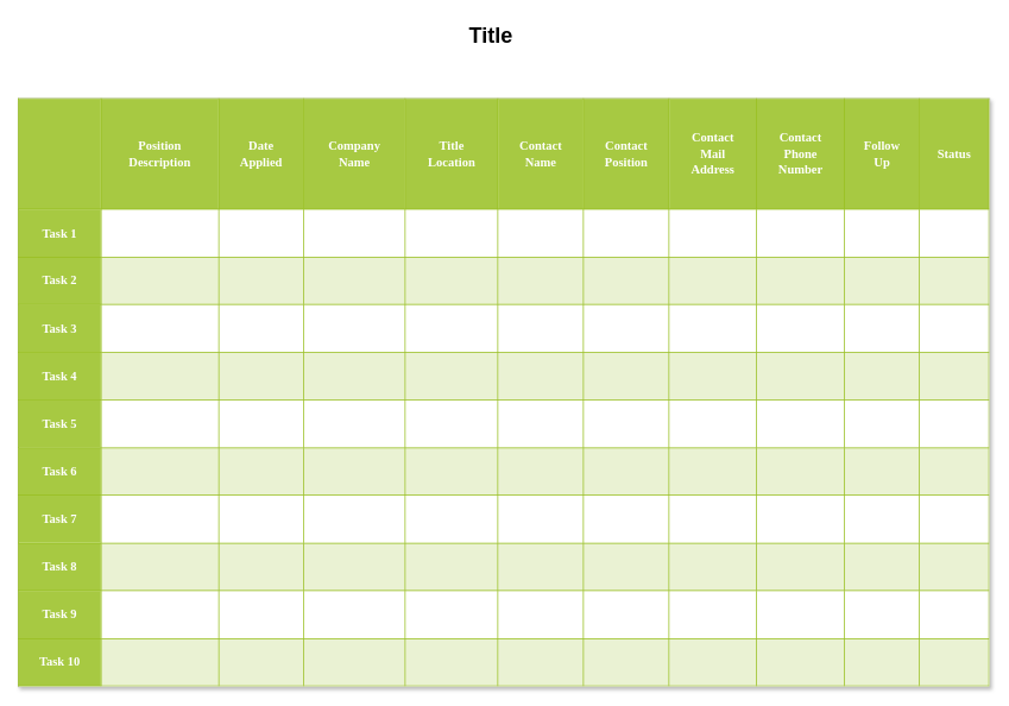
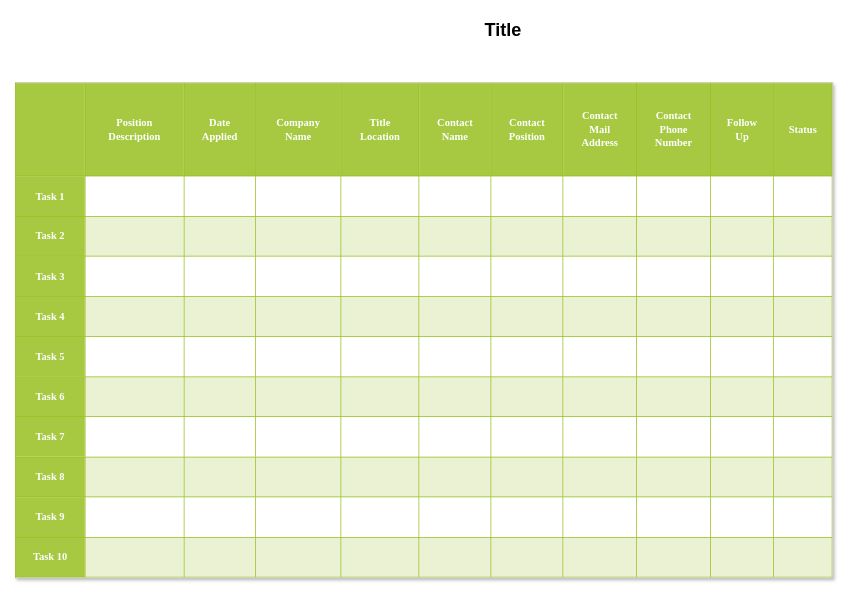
  <mxCell id="0" style=";html=1;" />
  <mxCell id="1" style=";html=1;" parent="0" />
  <mxCell id="2" value="&lt;table border=&quot;1&quot; width=&quot;100%&quot; cellpadding=&quot;4&quot; style=&quot;width: 100% ; height: 100% ; border-collapse: collapse&quot;&gt;&lt;tbody&gt;&lt;tr style=&quot;background-color: #a7c942 ; color: #ffffff ; border: 1px solid #98bf21&quot;&gt;&lt;th&gt;&lt;font face=&quot;Tahoma&quot;&gt;&lt;br&gt;&lt;/font&gt;&lt;/th&gt;&lt;th&gt;&lt;font face=&quot;Tahoma&quot;&gt;Position &lt;br&gt;Description&lt;/font&gt;&lt;/th&gt;&lt;td&gt;&lt;font face=&quot;Tahoma&quot;&gt;&lt;b&gt;Date&lt;br&gt;Applied&lt;/b&gt;&lt;/font&gt;&lt;/td&gt;&lt;th&gt;&lt;font face=&quot;Tahoma&quot;&gt;Company&lt;br&gt;Name&lt;/font&gt;&lt;/th&gt;&lt;th&gt;&lt;font face=&quot;Tahoma&quot;&gt;Title&lt;br&gt;Location&lt;/font&gt;&lt;/th&gt;&lt;th&gt;&lt;font face=&quot;Tahoma&quot;&gt;Contact&lt;br&gt;Name&lt;/font&gt;&lt;/th&gt;&lt;td&gt;&lt;font face=&quot;Tahoma&quot;&gt;&lt;b&gt;Contact&lt;br&gt;Position&lt;/b&gt;&lt;/font&gt;&lt;/td&gt;&lt;td&gt;&lt;font face=&quot;Tahoma&quot;&gt;&lt;b&gt;Contact&lt;br&gt;Mail&lt;br&gt;Address&lt;/b&gt;&lt;/font&gt;&lt;/td&gt;&lt;td&gt;&lt;font face=&quot;Tahoma&quot;&gt;&lt;b&gt;Contact&lt;br&gt;Phone&lt;br&gt;Number&lt;/b&gt;&lt;/font&gt;&lt;/td&gt;&lt;th&gt;&lt;font face=&quot;Tahoma&quot;&gt;Follow&lt;br&gt;Up&lt;/font&gt;&lt;/th&gt;&lt;td&gt;&lt;font face=&quot;Tahoma&quot;&gt;&lt;b&gt;Status&lt;/b&gt;&lt;/font&gt;&lt;/td&gt;&lt;/tr&gt;&lt;tr style=&quot;border: 1px solid #98bf21&quot;&gt;&lt;td style=&quot;background-color: #a7c942 ; color: #ffffff ; border: 1px solid #98bf21&quot;&gt;&lt;font face=&quot;Tahoma&quot;&gt;&lt;b&gt;Task 1&lt;/b&gt;&lt;/font&gt;&lt;/td&gt;&lt;td&gt;&lt;/td&gt;&lt;td&gt;&lt;font face=&quot;Tahoma&quot;&gt;&lt;b&gt;&lt;br&gt;&lt;/b&gt;&lt;/font&gt;&lt;/td&gt;&lt;td&gt;&lt;/td&gt;&lt;td&gt;&lt;font face=&quot;Tahoma&quot;&gt;&lt;b&gt;&lt;br&gt;&lt;/b&gt;&lt;/font&gt;&lt;/td&gt;&lt;td&gt;&lt;font face=&quot;Tahoma&quot;&gt;&lt;b&gt;&lt;br&gt;&lt;/b&gt;&lt;/font&gt;&lt;/td&gt;&lt;td&gt;&lt;font face=&quot;Tahoma&quot;&gt;&lt;b&gt;&lt;br&gt;&lt;/b&gt;&lt;/font&gt;&lt;/td&gt;&lt;td&gt;&lt;font face=&quot;Tahoma&quot;&gt;&lt;b&gt;&lt;br&gt;&lt;/b&gt;&lt;/font&gt;&lt;/td&gt;&lt;td&gt;&lt;font face=&quot;Tahoma&quot;&gt;&lt;b&gt;&lt;br&gt;&lt;/b&gt;&lt;/font&gt;&lt;/td&gt;&lt;td&gt;&lt;font face=&quot;Tahoma&quot;&gt;&lt;b&gt;&lt;br&gt;&lt;/b&gt;&lt;/font&gt;&lt;/td&gt;&lt;td&gt;&lt;font face=&quot;Tahoma&quot;&gt;&lt;b&gt;&lt;br&gt;&lt;/b&gt;&lt;/font&gt;&lt;/td&gt;&lt;/tr&gt;&lt;tr style=&quot;background-color: #eaf2d3 ; border: 1px solid #98bf21&quot;&gt;&lt;td style=&quot;background-color: #a7c942 ; color: #ffffff ; border: 1px solid #98bf21&quot;&gt;&lt;font face=&quot;Tahoma&quot;&gt;&lt;b&gt;Task 2&lt;/b&gt;&lt;/font&gt;&lt;/td&gt;&lt;td&gt;&lt;/td&gt;&lt;td&gt;&lt;font face=&quot;Tahoma&quot;&gt;&lt;b&gt;&lt;br&gt;&lt;/b&gt;&lt;/font&gt;&lt;/td&gt;&lt;td&gt;&lt;/td&gt;&lt;td&gt;&lt;font face=&quot;Tahoma&quot;&gt;&lt;b&gt;&lt;br&gt;&lt;/b&gt;&lt;/font&gt;&lt;/td&gt;&lt;td&gt;&lt;font face=&quot;Tahoma&quot;&gt;&lt;b&gt;&lt;br&gt;&lt;/b&gt;&lt;/font&gt;&lt;/td&gt;&lt;td&gt;&lt;font face=&quot;Tahoma&quot;&gt;&lt;b&gt;&lt;br&gt;&lt;/b&gt;&lt;/font&gt;&lt;/td&gt;&lt;td&gt;&lt;font face=&quot;Tahoma&quot;&gt;&lt;b&gt;&lt;br&gt;&lt;/b&gt;&lt;/font&gt;&lt;/td&gt;&lt;td&gt;&lt;font face=&quot;Tahoma&quot;&gt;&lt;b&gt;&lt;br&gt;&lt;/b&gt;&lt;/font&gt;&lt;/td&gt;&lt;td&gt;&lt;font face=&quot;Tahoma&quot;&gt;&lt;b&gt;&lt;br&gt;&lt;/b&gt;&lt;/font&gt;&lt;/td&gt;&lt;td&gt;&lt;font face=&quot;Tahoma&quot;&gt;&lt;b&gt;&lt;br&gt;&lt;/b&gt;&lt;/font&gt;&lt;/td&gt;&lt;/tr&gt;&lt;tr style=&quot;border: 1px solid #98bf21&quot;&gt;&lt;td style=&quot;background-color: #a7c942 ; color: #ffffff ; border: 1px solid #98bf21&quot;&gt;&lt;font face=&quot;Tahoma&quot;&gt;&lt;b&gt;Task 3&lt;/b&gt;&lt;/font&gt;&lt;/td&gt;&lt;td&gt;&lt;/td&gt;&lt;td&gt;&lt;font face=&quot;Tahoma&quot;&gt;&lt;b&gt;&lt;br&gt;&lt;/b&gt;&lt;/font&gt;&lt;/td&gt;&lt;td&gt;&lt;/td&gt;&lt;td&gt;&lt;font face=&quot;Tahoma&quot;&gt;&lt;b&gt;&lt;br&gt;&lt;/b&gt;&lt;/font&gt;&lt;/td&gt;&lt;td&gt;&lt;font face=&quot;Tahoma&quot;&gt;&lt;b&gt;&lt;br&gt;&lt;/b&gt;&lt;/font&gt;&lt;/td&gt;&lt;td&gt;&lt;font face=&quot;Tahoma&quot;&gt;&lt;b&gt;&lt;br&gt;&lt;/b&gt;&lt;/font&gt;&lt;/td&gt;&lt;td&gt;&lt;font face=&quot;Tahoma&quot;&gt;&lt;b&gt;&lt;br&gt;&lt;/b&gt;&lt;/font&gt;&lt;/td&gt;&lt;td&gt;&lt;font face=&quot;Tahoma&quot;&gt;&lt;b&gt;&lt;br&gt;&lt;/b&gt;&lt;/font&gt;&lt;/td&gt;&lt;td&gt;&lt;font face=&quot;Tahoma&quot;&gt;&lt;b&gt;&lt;br&gt;&lt;/b&gt;&lt;/font&gt;&lt;/td&gt;&lt;td&gt;&lt;font face=&quot;Tahoma&quot;&gt;&lt;b&gt;&lt;br&gt;&lt;/b&gt;&lt;/font&gt;&lt;/td&gt;&lt;/tr&gt;&lt;tr style=&quot;background-color: #eaf2d3 ; border: 1px solid #98bf21&quot;&gt;&lt;td style=&quot;background-color: #a7c942 ; color: #ffffff ; border: 1px solid #98bf21&quot;&gt;&lt;font face=&quot;Tahoma&quot;&gt;&lt;b&gt;Task 4&lt;/b&gt;&lt;/font&gt;&lt;/td&gt;&lt;td&gt;&lt;/td&gt;&lt;td&gt;&lt;font face=&quot;Tahoma&quot;&gt;&lt;b&gt;&lt;br&gt;&lt;/b&gt;&lt;/font&gt;&lt;/td&gt;&lt;td&gt;&lt;/td&gt;&lt;td&gt;&lt;font face=&quot;Tahoma&quot;&gt;&lt;b&gt;&lt;br&gt;&lt;/b&gt;&lt;/font&gt;&lt;/td&gt;&lt;td&gt;&lt;font face=&quot;Tahoma&quot;&gt;&lt;b&gt;&lt;br&gt;&lt;/b&gt;&lt;/font&gt;&lt;/td&gt;&lt;td&gt;&lt;font face=&quot;Tahoma&quot;&gt;&lt;b&gt;&lt;br&gt;&lt;/b&gt;&lt;/font&gt;&lt;/td&gt;&lt;td&gt;&lt;font face=&quot;Tahoma&quot;&gt;&lt;b&gt;&lt;br&gt;&lt;/b&gt;&lt;/font&gt;&lt;/td&gt;&lt;td&gt;&lt;font face=&quot;Tahoma&quot;&gt;&lt;b&gt;&lt;br&gt;&lt;/b&gt;&lt;/font&gt;&lt;/td&gt;&lt;td&gt;&lt;font face=&quot;Tahoma&quot;&gt;&lt;b&gt;&lt;br&gt;&lt;/b&gt;&lt;/font&gt;&lt;/td&gt;&lt;td&gt;&lt;font face=&quot;Tahoma&quot;&gt;&lt;b&gt;&lt;br&gt;&lt;/b&gt;&lt;/font&gt;&lt;/td&gt;&lt;/tr&gt;&lt;tr style=&quot;border: 1px solid #98bf21&quot;&gt;&lt;td style=&quot;background-color: #a7c942 ; color: #ffffff ; border: 1px solid #98bf21&quot;&gt;&lt;font face=&quot;Tahoma&quot;&gt;&lt;b&gt;Task 5&lt;br&gt;&lt;/b&gt;&lt;/font&gt;&lt;/td&gt;&lt;td&gt;&lt;font face=&quot;Tahoma&quot;&gt;&lt;b&gt;&lt;br&gt;&lt;/b&gt;&lt;/font&gt;&lt;/td&gt;&lt;td&gt;&lt;font face=&quot;Tahoma&quot;&gt;&lt;b&gt;&lt;br&gt;&lt;/b&gt;&lt;/font&gt;&lt;/td&gt;&lt;td&gt;&lt;font face=&quot;Tahoma&quot;&gt;&lt;b&gt;&lt;br&gt;&lt;/b&gt;&lt;/font&gt;&lt;/td&gt;&lt;td&gt;&lt;font face=&quot;Tahoma&quot;&gt;&lt;b&gt;&lt;br&gt;&lt;/b&gt;&lt;/font&gt;&lt;/td&gt;&lt;td&gt;&lt;font face=&quot;Tahoma&quot;&gt;&lt;b&gt;&lt;br&gt;&lt;/b&gt;&lt;/font&gt;&lt;/td&gt;&lt;td&gt;&lt;font face=&quot;Tahoma&quot;&gt;&lt;b&gt;&lt;br&gt;&lt;/b&gt;&lt;/font&gt;&lt;/td&gt;&lt;td&gt;&lt;font face=&quot;Tahoma&quot;&gt;&lt;b&gt;&lt;br&gt;&lt;/b&gt;&lt;/font&gt;&lt;/td&gt;&lt;td&gt;&lt;font face=&quot;Tahoma&quot;&gt;&lt;b&gt;&lt;br&gt;&lt;/b&gt;&lt;/font&gt;&lt;/td&gt;&lt;td&gt;&lt;font face=&quot;Tahoma&quot;&gt;&lt;b&gt;&lt;br&gt;&lt;/b&gt;&lt;/font&gt;&lt;/td&gt;&lt;td&gt;&lt;font face=&quot;Tahoma&quot;&gt;&lt;b&gt;&lt;br&gt;&lt;/b&gt;&lt;/font&gt;&lt;/td&gt;&lt;/tr&gt;&lt;tr style=&quot;background-color: #eaf2d3 ; border: 1px solid #98bf21&quot;&gt;&lt;td style=&quot;background-color: #a7c942 ; color: #ffffff ; border: 1px solid #98bf21&quot;&gt;&lt;font face=&quot;Tahoma&quot;&gt;&lt;b&gt;Task 6&lt;br&gt;&lt;/b&gt;&lt;/font&gt;&lt;/td&gt;&lt;td&gt;&lt;font face=&quot;Tahoma&quot;&gt;&lt;b&gt;&lt;br&gt;&lt;/b&gt;&lt;/font&gt;&lt;/td&gt;&lt;td&gt;&lt;font face=&quot;Tahoma&quot;&gt;&lt;b&gt;&lt;br&gt;&lt;/b&gt;&lt;/font&gt;&lt;/td&gt;&lt;td&gt;&lt;font face=&quot;Tahoma&quot;&gt;&lt;b&gt;&lt;br&gt;&lt;/b&gt;&lt;/font&gt;&lt;/td&gt;&lt;td&gt;&lt;font face=&quot;Tahoma&quot;&gt;&lt;b&gt;&lt;br&gt;&lt;/b&gt;&lt;/font&gt;&lt;/td&gt;&lt;td&gt;&lt;font face=&quot;Tahoma&quot;&gt;&lt;b&gt;&lt;br&gt;&lt;/b&gt;&lt;/font&gt;&lt;/td&gt;&lt;td&gt;&lt;font face=&quot;Tahoma&quot;&gt;&lt;b&gt;&lt;br&gt;&lt;/b&gt;&lt;/font&gt;&lt;/td&gt;&lt;td&gt;&lt;font face=&quot;Tahoma&quot;&gt;&lt;b&gt;&lt;br&gt;&lt;/b&gt;&lt;/font&gt;&lt;/td&gt;&lt;td&gt;&lt;font face=&quot;Tahoma&quot;&gt;&lt;b&gt;&lt;br&gt;&lt;/b&gt;&lt;/font&gt;&lt;/td&gt;&lt;td&gt;&lt;font face=&quot;Tahoma&quot;&gt;&lt;b&gt;&lt;br&gt;&lt;/b&gt;&lt;/font&gt;&lt;/td&gt;&lt;td&gt;&lt;font face=&quot;Tahoma&quot;&gt;&lt;b&gt;&lt;br&gt;&lt;/b&gt;&lt;/font&gt;&lt;/td&gt;&lt;/tr&gt;&lt;tr style=&quot;border: 1px solid #98bf21&quot;&gt;&lt;td style=&quot;background-color: #a7c942 ; color: #ffffff ; border: 1px solid #98bf21&quot;&gt;&lt;font face=&quot;Tahoma&quot;&gt;&lt;b&gt;Task 7&lt;br&gt;&lt;/b&gt;&lt;/font&gt;&lt;/td&gt;&lt;td&gt;&lt;font face=&quot;Tahoma&quot;&gt;&lt;b&gt;&lt;br&gt;&lt;/b&gt;&lt;/font&gt;&lt;/td&gt;&lt;td&gt;&lt;font face=&quot;Tahoma&quot;&gt;&lt;b&gt;&lt;br&gt;&lt;/b&gt;&lt;/font&gt;&lt;/td&gt;&lt;td&gt;&lt;font face=&quot;Tahoma&quot;&gt;&lt;b&gt;&lt;br&gt;&lt;/b&gt;&lt;/font&gt;&lt;/td&gt;&lt;td&gt;&lt;font face=&quot;Tahoma&quot;&gt;&lt;b&gt;&lt;br&gt;&lt;/b&gt;&lt;/font&gt;&lt;/td&gt;&lt;td&gt;&lt;font face=&quot;Tahoma&quot;&gt;&lt;b&gt;&lt;br&gt;&lt;/b&gt;&lt;/font&gt;&lt;/td&gt;&lt;td&gt;&lt;font face=&quot;Tahoma&quot;&gt;&lt;b&gt;&lt;br&gt;&lt;/b&gt;&lt;/font&gt;&lt;/td&gt;&lt;td&gt;&lt;font face=&quot;Tahoma&quot;&gt;&lt;b&gt;&lt;br&gt;&lt;/b&gt;&lt;/font&gt;&lt;/td&gt;&lt;td&gt;&lt;font face=&quot;Tahoma&quot;&gt;&lt;b&gt;&lt;br&gt;&lt;/b&gt;&lt;/font&gt;&lt;/td&gt;&lt;td&gt;&lt;font face=&quot;Tahoma&quot;&gt;&lt;b&gt;&lt;br&gt;&lt;/b&gt;&lt;/font&gt;&lt;/td&gt;&lt;td&gt;&lt;font face=&quot;Tahoma&quot;&gt;&lt;b&gt;&lt;br&gt;&lt;/b&gt;&lt;/font&gt;&lt;/td&gt;&lt;/tr&gt;&lt;tr style=&quot;background-color: #eaf2d3 ; border: 1px solid #98bf21&quot;&gt;&lt;td style=&quot;background-color: #a7c942 ; color: #ffffff ; border: 1px solid #98bf21&quot;&gt;&lt;font face=&quot;Tahoma&quot;&gt;&lt;b&gt;Task 8&lt;br&gt;&lt;/b&gt;&lt;/font&gt;&lt;/td&gt;&lt;td&gt;&lt;font face=&quot;Tahoma&quot;&gt;&lt;b&gt;&lt;br&gt;&lt;/b&gt;&lt;/font&gt;&lt;/td&gt;&lt;td&gt;&lt;font face=&quot;Tahoma&quot;&gt;&lt;b&gt;&lt;br&gt;&lt;/b&gt;&lt;/font&gt;&lt;/td&gt;&lt;td&gt;&lt;font face=&quot;Tahoma&quot;&gt;&lt;b&gt;&lt;br&gt;&lt;/b&gt;&lt;/font&gt;&lt;/td&gt;&lt;td&gt;&lt;font face=&quot;Tahoma&quot;&gt;&lt;b&gt;&lt;br&gt;&lt;/b&gt;&lt;/font&gt;&lt;/td&gt;&lt;td&gt;&lt;font face=&quot;Tahoma&quot;&gt;&lt;b&gt;&lt;br&gt;&lt;/b&gt;&lt;/font&gt;&lt;/td&gt;&lt;td&gt;&lt;font face=&quot;Tahoma&quot;&gt;&lt;b&gt;&lt;br&gt;&lt;/b&gt;&lt;/font&gt;&lt;/td&gt;&lt;td&gt;&lt;font face=&quot;Tahoma&quot;&gt;&lt;b&gt;&lt;br&gt;&lt;/b&gt;&lt;/font&gt;&lt;/td&gt;&lt;td&gt;&lt;font face=&quot;Tahoma&quot;&gt;&lt;b&gt;&lt;br&gt;&lt;/b&gt;&lt;/font&gt;&lt;/td&gt;&lt;td&gt;&lt;font face=&quot;Tahoma&quot;&gt;&lt;b&gt;&lt;br&gt;&lt;/b&gt;&lt;/font&gt;&lt;/td&gt;&lt;td&gt;&lt;font face=&quot;Tahoma&quot;&gt;&lt;b&gt;&lt;br&gt;&lt;/b&gt;&lt;/font&gt;&lt;/td&gt;&lt;/tr&gt;&lt;tr style=&quot;border: 1px solid #98bf21&quot;&gt;&lt;td style=&quot;background-color: #a7c942 ; color: #ffffff ; border: 1px solid #98bf21&quot;&gt;&lt;font face=&quot;Tahoma&quot;&gt;&lt;b&gt;Task 9&lt;br&gt;&lt;/b&gt;&lt;/font&gt;&lt;/td&gt;&lt;td&gt;&lt;font face=&quot;Tahoma&quot;&gt;&lt;b&gt;&lt;br&gt;&lt;/b&gt;&lt;/font&gt;&lt;/td&gt;&lt;td&gt;&lt;font face=&quot;Tahoma&quot;&gt;&lt;b&gt;&lt;br&gt;&lt;/b&gt;&lt;/font&gt;&lt;/td&gt;&lt;td&gt;&lt;font face=&quot;Tahoma&quot;&gt;&lt;b&gt;&lt;br&gt;&lt;/b&gt;&lt;/font&gt;&lt;/td&gt;&lt;td&gt;&lt;font face=&quot;Tahoma&quot;&gt;&lt;b&gt;&lt;br&gt;&lt;/b&gt;&lt;/font&gt;&lt;/td&gt;&lt;td&gt;&lt;font face=&quot;Tahoma&quot;&gt;&lt;b&gt;&lt;br&gt;&lt;/b&gt;&lt;/font&gt;&lt;/td&gt;&lt;td&gt;&lt;font face=&quot;Tahoma&quot;&gt;&lt;b&gt;&lt;br&gt;&lt;/b&gt;&lt;/font&gt;&lt;/td&gt;&lt;td&gt;&lt;font face=&quot;Tahoma&quot;&gt;&lt;b&gt;&lt;br&gt;&lt;/b&gt;&lt;/font&gt;&lt;/td&gt;&lt;td&gt;&lt;font face=&quot;Tahoma&quot;&gt;&lt;b&gt;&lt;br&gt;&lt;/b&gt;&lt;/font&gt;&lt;/td&gt;&lt;td&gt;&lt;font face=&quot;Tahoma&quot;&gt;&lt;b&gt;&lt;br&gt;&lt;/b&gt;&lt;/font&gt;&lt;/td&gt;&lt;td&gt;&lt;font face=&quot;Tahoma&quot;&gt;&lt;b&gt;&lt;br&gt;&lt;/b&gt;&lt;/font&gt;&lt;/td&gt;&lt;/tr&gt;&lt;tr style=&quot;background-color: #eaf2d3 ; border: 1px solid #98bf21&quot;&gt;&lt;td style=&quot;background-color: #a7c942 ; color: #ffffff ; border: 1px solid #98bf21&quot;&gt;&lt;font face=&quot;Tahoma&quot;&gt;&lt;b&gt;Task 10&lt;br&gt;&lt;/b&gt;&lt;/font&gt;&lt;/td&gt;&lt;td&gt;&lt;font face=&quot;Tahoma&quot;&gt;&lt;b&gt;&lt;br&gt;&lt;/b&gt;&lt;/font&gt;&lt;/td&gt;&lt;td&gt;&lt;font face=&quot;Tahoma&quot;&gt;&lt;b&gt;&lt;br&gt;&lt;/b&gt;&lt;/font&gt;&lt;/td&gt;&lt;td&gt;&lt;font face=&quot;Tahoma&quot;&gt;&lt;b&gt;&lt;br&gt;&lt;/b&gt;&lt;/font&gt;&lt;/td&gt;&lt;td&gt;&lt;font face=&quot;Tahoma&quot;&gt;&lt;b&gt;&lt;br&gt;&lt;/b&gt;&lt;/font&gt;&lt;/td&gt;&lt;td&gt;&lt;font face=&quot;Tahoma&quot;&gt;&lt;b&gt;&lt;br&gt;&lt;/b&gt;&lt;/font&gt;&lt;/td&gt;&lt;td&gt;&lt;font face=&quot;Tahoma&quot;&gt;&lt;b&gt;&lt;br&gt;&lt;/b&gt;&lt;/font&gt;&lt;/td&gt;&lt;td&gt;&lt;font face=&quot;Tahoma&quot;&gt;&lt;b&gt;&lt;br&gt;&lt;/b&gt;&lt;/font&gt;&lt;/td&gt;&lt;td&gt;&lt;font face=&quot;Tahoma&quot;&gt;&lt;b&gt;&lt;br&gt;&lt;/b&gt;&lt;/font&gt;&lt;/td&gt;&lt;td&gt;&lt;font face=&quot;Tahoma&quot;&gt;&lt;b&gt;&lt;br&gt;&lt;/b&gt;&lt;/font&gt;&lt;/td&gt;&lt;td&gt;&lt;font face=&quot;Tahoma&quot;&gt;&lt;b&gt;&lt;br&gt;&lt;/b&gt;&lt;/font&gt;&lt;/td&gt;&lt;/tr&gt;&lt;/tbody&gt;&lt;/table&gt;" style="text;html=1;strokeColor=#c0c0c0;fillColor=#ffffff;overflow=fill;rounded=0;shadow=1;fontSize=14;fontColor=#000000;align=center;" parent="1" vertex="1"><mxGeometry x="20" y="110" width="1090" height="660" as="geometry" /></mxCell>
- <mxCell id="3" value="Title" style="text;strokeColor=none;fillColor=none;html=1;fontSize=24;fontStyle=1;verticalAlign=middle;align=center;rounded=0;shadow=1;" parent="1" vertex="1"><mxGeometry x="160" y="20" width="780" height="40" as="geometry" /></mxCell>
+ <mxCell id="3" value="Title" style="text;strokeColor=none;fillColor=none;html=1;fontSize=24;fontStyle=1;verticalAlign=middle;align=center;rounded=0;shadow=1;" parent="1" vertex="1"><mxGeometry x="280" y="20" width="780" height="40" as="geometry" /></mxCell>
